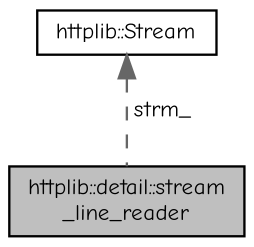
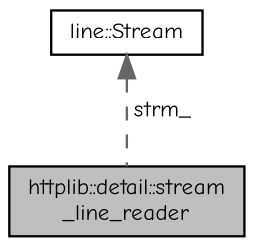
  digraph {
    fontname="Comic Neue"
    node [color=black fontname="Comic Neue" fontsize=10 shape=record style=filled]
    n1 [fillcolor=grey75 fontcolor=black height=0.2 label="httplib::detail::stream\l_line_reader" width=0.4]
-   n2 [fillcolor=white height=0.2 label="httplib::Stream" width=0.4]
+   n2 [fillcolor=white height=0.2 label="line::Stream" width=0.4]
    n2 -> n1 [color=gray40 dir=back fontname="Comic Neue" fontsize=10 label=" strm_" labelfontname=Helvetica labelfontsize=10 style=dashed]
  }
